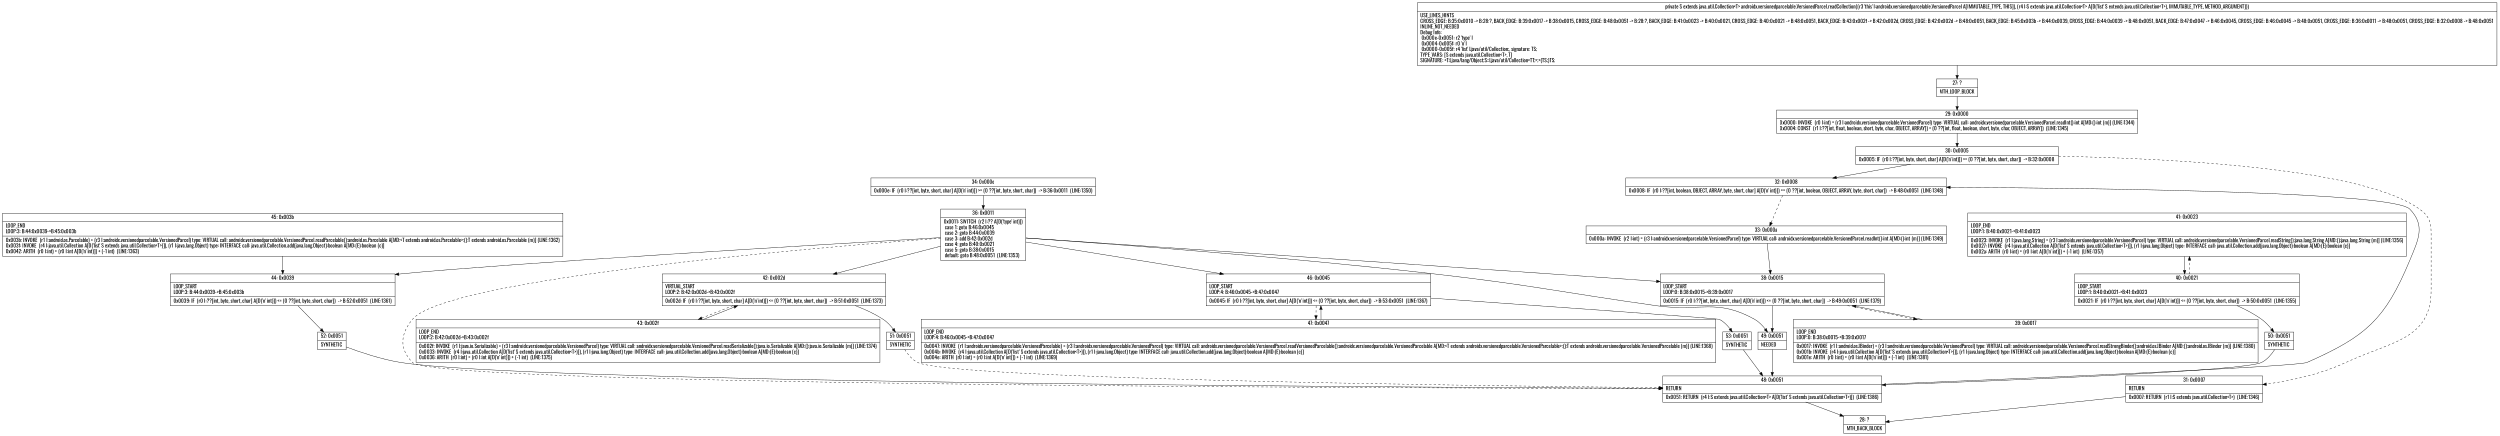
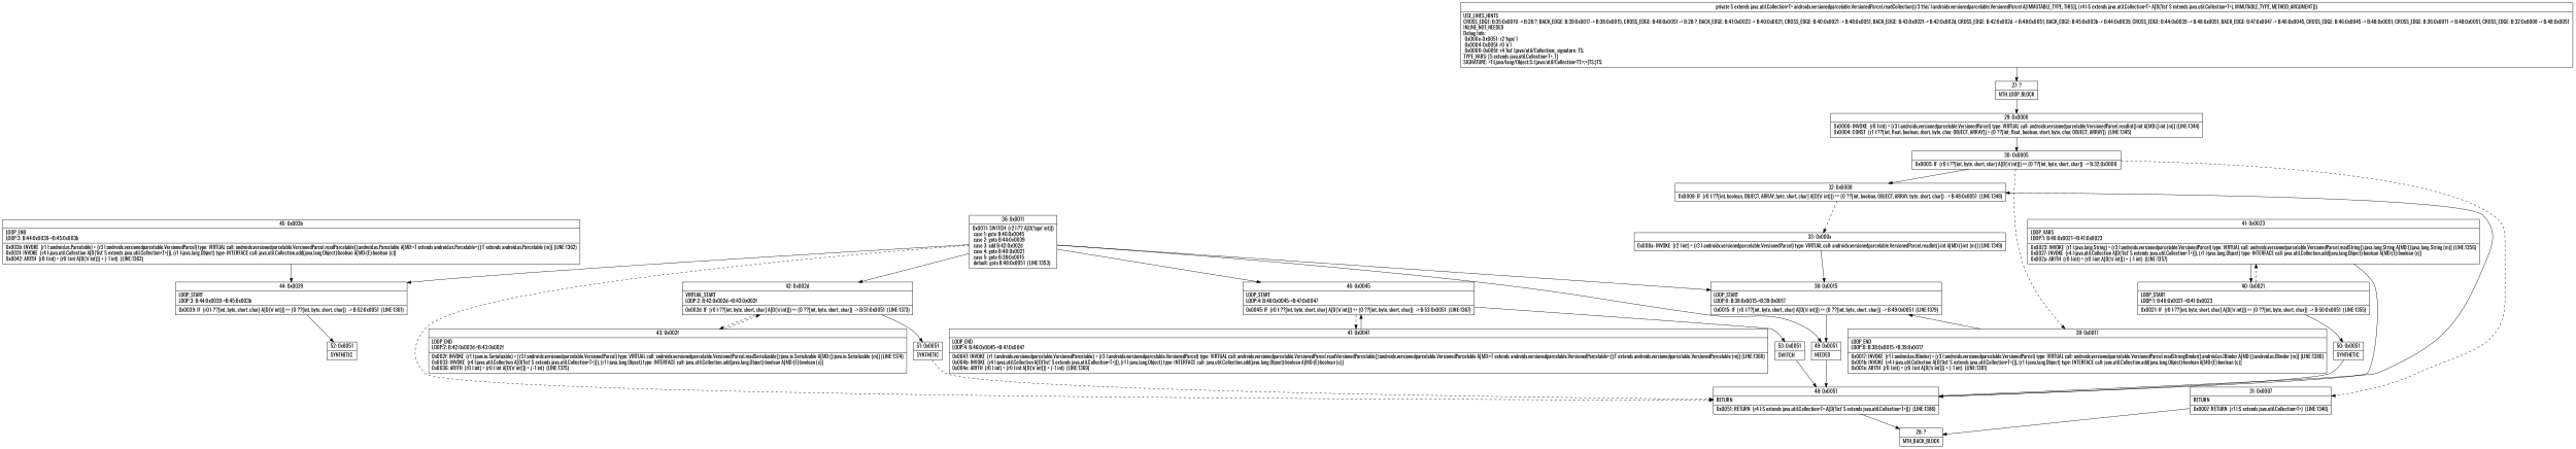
  digraph {
    fontname=Oswald
    node [fontname=Oswald shape=record]
    edge [fontname=Oswald]
    n1 [label="{27\:\ ?|MTH_LOOP_BLOCK\l}"]
    n2 [label="{29\:\ 0x0000|0x0000: INVOKE  (r0 I:int) = (r3 I:androidx.versionedparcelable.VersionedParcel) type: VIRTUAL call: androidx.versionedparcelable.VersionedParcel.readInt():int A[MD:():int (m)] (LINE:1344)\l0x0004: CONST  (r1 I:??[int, float, boolean, short, byte, char, OBJECT, ARRAY]) = (0 ??[int, float, boolean, short, byte, char, OBJECT, ARRAY])  (LINE:1345)\l}"]
    n3 [label="{30\:\ 0x0005|0x0005: IF  (r0 I:??[int, byte, short, char] A[D('n' int)]) \>= (0 ??[int, byte, short, char])  \-\> B:32:0x0008 \l}"]
    n4 [label="{31\:\ 0x0007|RETURN\l|0x0007: RETURN  (r1 I:S extends java.util.Collection\<T\>)  (LINE:1346)\l}"]
    n5 [label="{32\:\ 0x0008|0x0008: IF  (r0 I:??[int, boolean, OBJECT, ARRAY, byte, short, char] A[D('n' int)]) == (0 ??[int, boolean, OBJECT, ARRAY, byte, short, char])  \-\> B:48:0x0051  (LINE:1348)\l}"]
    n6 [label="{28\:\ ?|MTH_BACK_BLOCK\l}"]
    n7 [label="{33\:\ 0x000a|0x000a: INVOKE  (r2 I:int) = (r3 I:androidx.versionedparcelable.VersionedParcel) type: VIRTUAL call: androidx.versionedparcelable.VersionedParcel.readInt():int A[MD:():int (m)] (LINE:1349)\l}"]
    n8 [label="{38\:\ 0x0015|LOOP_START\lLOOP:0: B:38:0x0015\-\>B:39:0x0017\l|0x0015: IF  (r0 I:??[int, byte, short, char] A[D('n' int)]) \<= (0 ??[int, byte, short, char])  \-\> B:49:0x0051  (LINE:1379)\l}"]
    n9 [label="{48\:\ 0x0051|RETURN\l|0x0051: RETURN  (r4 I:S extends java.util.Collection\<T\> A[D('list' S extends java.util.Collection\<T\>)])  (LINE:1386)\l}"]
-   n10 [label="{34\:\ 0x000e|0x000e: IF  (r0 I:??[int, byte, short, char] A[D('n' int)]) \>= (0 ??[int, byte, short, char])  \-\> B:36:0x0011  (LINE:1350)\l}"]
    n11 [label="{36\:\ 0x0011|0x0011: SWITCH  (r2 I:?? A[D('type' int)])\l case 1: goto B:46:0x0045\l case 2: goto B:44:0x0039\l case 3: add B:42:0x002d\l case 4: goto B:40:0x0021\l case 5: goto B:38:0x0015\l default: goto B:48:0x0051  (LINE:1353)\l}"]
    n12 [label="{42\:\ 0x002d|VIRTUAL_START\lLOOP:2: B:42:0x002d\-\>B:43:0x002f\l|0x002d: IF  (r0 I:??[int, byte, short, char] A[D('n' int)]) \<= (0 ??[int, byte, short, char])  \-\> B:51:0x0051  (LINE:1373)\l}"]
    n13 [label="{44\:\ 0x0039|LOOP_START\lLOOP:3: B:44:0x0039\-\>B:45:0x003b\l|0x0039: IF  (r0 I:??[int, byte, short, char] A[D('n' int)]) \<= (0 ??[int, byte, short, char])  \-\> B:52:0x0051  (LINE:1361)\l}"]
    n14 [label="{46\:\ 0x0045|LOOP_START\lLOOP:4: B:46:0x0045\-\>B:47:0x0047\l|0x0045: IF  (r0 I:??[int, byte, short, char] A[D('n' int)]) \<= (0 ??[int, byte, short, char])  \-\> B:53:0x0051  (LINE:1367)\l}"]
    n15 [label="{49\:\ 0x0051|NEEDED\l}"]
    n16 [label="{39\:\ 0x0017|LOOP_END\lLOOP:0: B:38:0x0015\-\>B:39:0x0017\l|0x0017: INVOKE  (r1 I:android.os.IBinder) = (r3 I:androidx.versionedparcelable.VersionedParcel) type: VIRTUAL call: androidx.versionedparcelable.VersionedParcel.readStrongBinder():android.os.IBinder A[MD:():android.os.IBinder (m)] (LINE:1380)\l0x001b: INVOKE  (r4 I:java.util.Collection A[D('list' S extends java.util.Collection\<T\>)]), (r1 I:java.lang.Object) type: INTERFACE call: java.util.Collection.add(java.lang.Object):boolean A[MD:(E):boolean (c)]\l0x001e: ARITH  (r0 I:int) = (r0 I:int A[D('n' int)]) + (\-1 int)  (LINE:1381)\l}"]
    n17 [label="{40\:\ 0x0021|LOOP_START\lLOOP:1: B:40:0x0021\-\>B:41:0x0023\l|0x0021: IF  (r0 I:??[int, byte, short, char] A[D('n' int)]) \<= (0 ??[int, byte, short, char])  \-\> B:50:0x0051  (LINE:1355)\l}"]
-   n18 [label="{41\:\ 0x0023|LOOP_END\lLOOP:1: B:40:0x0021\-\>B:41:0x0023\l|0x0023: INVOKE  (r1 I:java.lang.String) = (r3 I:androidx.versionedparcelable.VersionedParcel) type: VIRTUAL call: androidx.versionedparcelable.VersionedParcel.readString():java.lang.String A[MD:():java.lang.String (m)] (LINE:1356)\l0x0027: INVOKE  (r4 I:java.util.Collection A[D('list' S extends java.util.Collection\<T\>)]), (r1 I:java.lang.Object) type: INTERFACE call: java.util.Collection.add(java.lang.Object):boolean A[MD:(E):boolean (c)]\l0x002a: ARITH  (r0 I:int) = (r0 I:int A[D('n' int)]) + (\-1 int)  (LINE:1357)\l}"]
+   n18 [label="{41\:\ 0x0023|LOOP_VARS\lLOOP:1: B:40:0x0021\-\>B:41:0x0023\l|0x0023: INVOKE  (r1 I:java.lang.String) = (r3 I:androidx.versionedparcelable.VersionedParcel) type: VIRTUAL call: androidx.versionedparcelable.VersionedParcel.readString():java.lang.String A[MD:():java.lang.String (m)] (LINE:1356)\l0x0027: INVOKE  (r4 I:java.util.Collection A[D('list' S extends java.util.Collection\<T\>)]), (r1 I:java.lang.Object) type: INTERFACE call: java.util.Collection.add(java.lang.Object):boolean A[MD:(E):boolean (c)]\l0x002a: ARITH  (r0 I:int) = (r0 I:int A[D('n' int)]) + (\-1 int)  (LINE:1357)\l}"]
    n19 [label="{50\:\ 0x0051|SYNTHETIC\l}"]
    n20 [label="{43\:\ 0x002f|LOOP_END\lLOOP:2: B:42:0x002d\-\>B:43:0x002f\l|0x002f: INVOKE  (r1 I:java.io.Serializable) = (r3 I:androidx.versionedparcelable.VersionedParcel) type: VIRTUAL call: androidx.versionedparcelable.VersionedParcel.readSerializable():java.io.Serializable A[MD:():java.io.Serializable (m)] (LINE:1374)\l0x0033: INVOKE  (r4 I:java.util.Collection A[D('list' S extends java.util.Collection\<T\>)]), (r1 I:java.lang.Object) type: INTERFACE call: java.util.Collection.add(java.lang.Object):boolean A[MD:(E):boolean (c)]\l0x0036: ARITH  (r0 I:int) = (r0 I:int A[D('n' int)]) + (\-1 int)  (LINE:1375)\l}"]
    n21 [label="{51\:\ 0x0051|SYNTHETIC\l}"]
    n22 [label="{52\:\ 0x0051|SYNTHETIC\l}"]
    n23 [label="{47\:\ 0x0047|LOOP_END\lLOOP:4: B:46:0x0045\-\>B:47:0x0047\l|0x0047: INVOKE  (r1 I:androidx.versionedparcelable.VersionedParcelable) = (r3 I:androidx.versionedparcelable.VersionedParcel) type: VIRTUAL call: androidx.versionedparcelable.VersionedParcel.readVersionedParcelable():androidx.versionedparcelable.VersionedParcelable A[MD:\<T extends androidx.versionedparcelable.VersionedParcelable\>:():T extends androidx.versionedparcelable.VersionedParcelable (m)] (LINE:1368)\l0x004b: INVOKE  (r4 I:java.util.Collection A[D('list' S extends java.util.Collection\<T\>)]), (r1 I:java.lang.Object) type: INTERFACE call: java.util.Collection.add(java.lang.Object):boolean A[MD:(E):boolean (c)]\l0x004e: ARITH  (r0 I:int) = (r0 I:int A[D('n' int)]) + (\-1 int)  (LINE:1369)\l}"]
-   n24 [label="{53\:\ 0x0051|SYNTHETIC\l}"]
+   n24 [label="{53\:\ 0x0051|SWITCH\l}"]
    n25 [label="{45\:\ 0x003b|LOOP_END\lLOOP:3: B:44:0x0039\-\>B:45:0x003b\l|0x003b: INVOKE  (r1 I:android.os.Parcelable) = (r3 I:androidx.versionedparcelable.VersionedParcel) type: VIRTUAL call: androidx.versionedparcelable.VersionedParcel.readParcelable():android.os.Parcelable A[MD:\<T extends android.os.Parcelable\>:():T extends android.os.Parcelable (m)] (LINE:1362)\l0x003f: INVOKE  (r4 I:java.util.Collection A[D('list' S extends java.util.Collection\<T\>)]), (r1 I:java.lang.Object) type: INTERFACE call: java.util.Collection.add(java.lang.Object):boolean A[MD:(E):boolean (c)]\l0x0042: ARITH  (r0 I:int) = (r0 I:int A[D('n' int)]) + (\-1 int)  (LINE:1363)\l}"]
    n26 [label="{private S extends java.util.Collection\<T\> androidx.versionedparcelable.VersionedParcel.readCollection((r3 'this' I:androidx.versionedparcelable.VersionedParcel A[IMMUTABLE_TYPE, THIS]), (r4 I:S extends java.util.Collection\<T\> A[D('list' S extends java.util.Collection\<T\>), IMMUTABLE_TYPE, METHOD_ARGUMENT]))  | USE_LINES_HINTS\lCROSS_EDGE: B:35:0x0010 \-\> B:28:?, BACK_EDGE: B:39:0x0017 \-\> B:38:0x0015, CROSS_EDGE: B:48:0x0051 \-\> B:28:?, BACK_EDGE: B:41:0x0023 \-\> B:40:0x0021, CROSS_EDGE: B:40:0x0021 \-\> B:48:0x0051, BACK_EDGE: B:43:0x002f \-\> B:42:0x002d, CROSS_EDGE: B:42:0x002d \-\> B:48:0x0051, BACK_EDGE: B:45:0x003b \-\> B:44:0x0039, CROSS_EDGE: B:44:0x0039 \-\> B:48:0x0051, BACK_EDGE: B:47:0x0047 \-\> B:46:0x0045, CROSS_EDGE: B:46:0x0045 \-\> B:48:0x0051, CROSS_EDGE: B:36:0x0011 \-\> B:48:0x0051, CROSS_EDGE: B:32:0x0008 \-\> B:48:0x0051\lINLINE_NOT_NEEDED\lDebug Info:\l  0x000e\-0x0051: r2 'type' I\l  0x0004\-0x005f: r0 'n' I\l  0x0000\-0x005f: r4 'list' Ljava\/util\/Collection;, signature: TS;\lTYPE_VARS: [S extends java.util.Collection\<T\>, T]\lSIGNATURE: \<T:Ljava\/lang\/Object;S::Ljava\/util\/Collection\<TT;\>;\>(TS;)TS;\l}"]
    n1 -> n2
    n2 -> n3
    n3 -> n4 [style=dashed]
    n3 -> n5
    n4 -> n6
    n5 -> n7 [style=dashed]
    n7 -> n8
    n8 -> n15
-   n8 -> n16 [style=dashed]
+   n3 -> n16 [style=dashed]
    n9 -> n5
    n9 -> n6
-   n10 -> n11
    n11 -> n8
    n11 -> n9 [style=dashed]
    n11 -> n12
    n11 -> n13
    n11 -> n14
    n11 -> n15
    n12 -> n20 [style=dashed]
    n12 -> n21
    n13 -> n22
    n14 -> n23 [style=dashed]
    n14 -> n24
    n15 -> n9
    n16 -> n8
    n17 -> n18 [style=dashed]
    n17 -> n19
    n18 -> n17
    n19 -> n9
-   n20 -> n12
+   n20 -> n12 [style=dashed]
    n21 -> n9 [style=dashed]
-   n22 -> n9
+   n18 -> n9
    n23 -> n14
    n24 -> n9
    n25 -> n13
    n26 -> n1
  }
